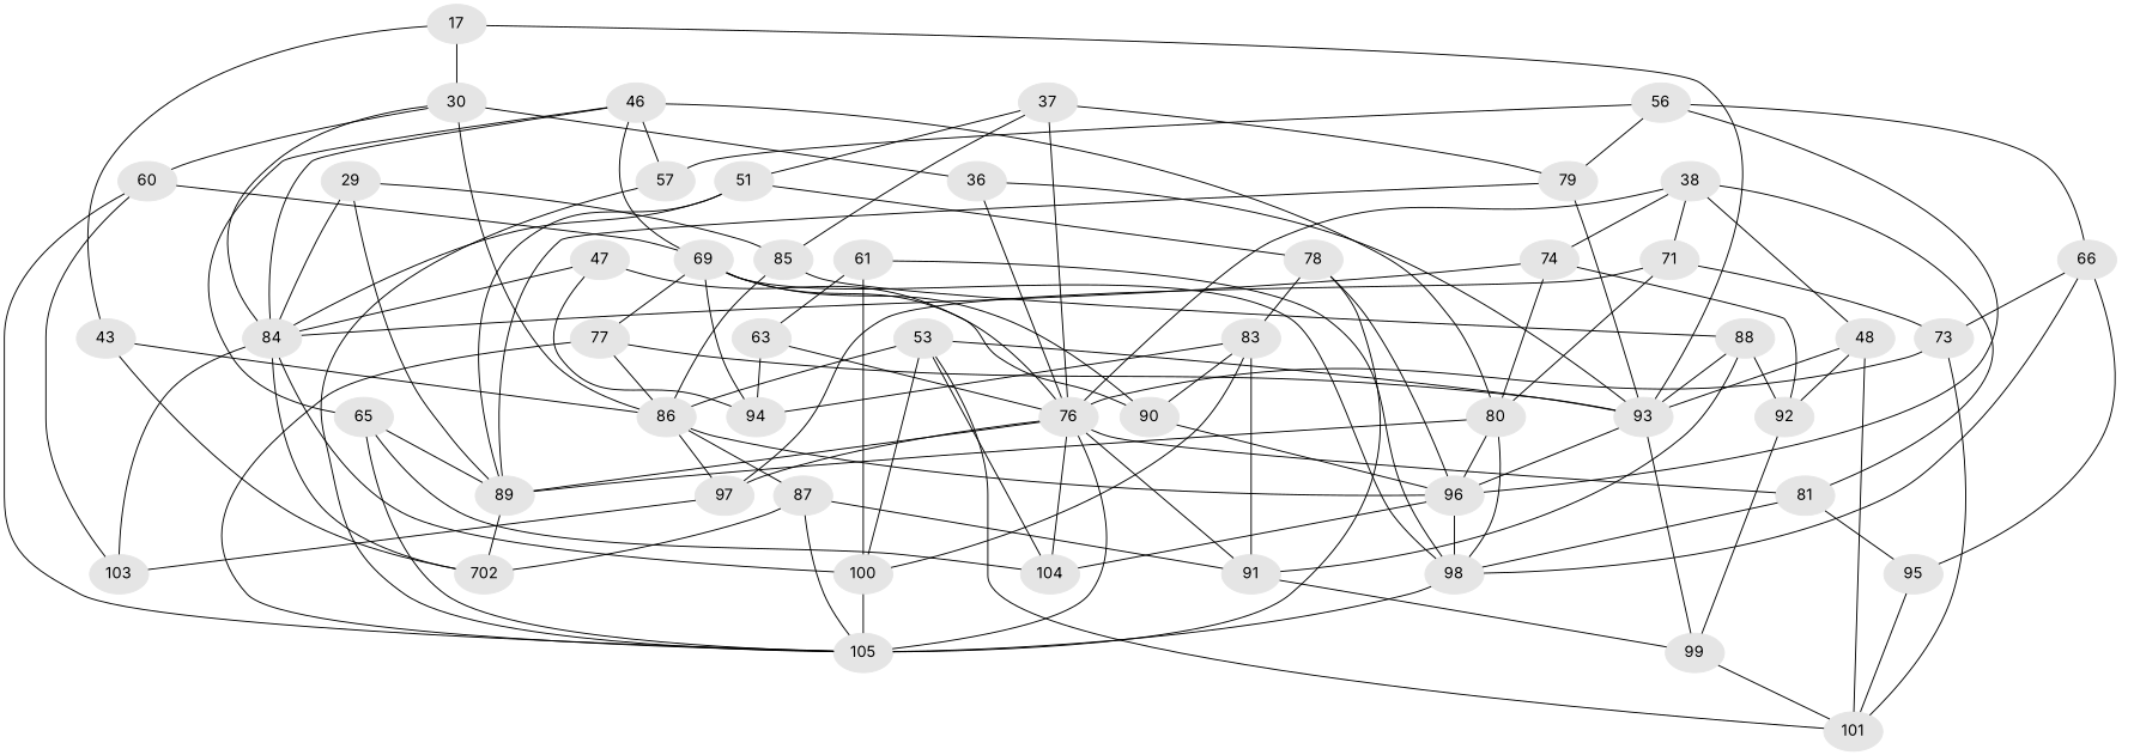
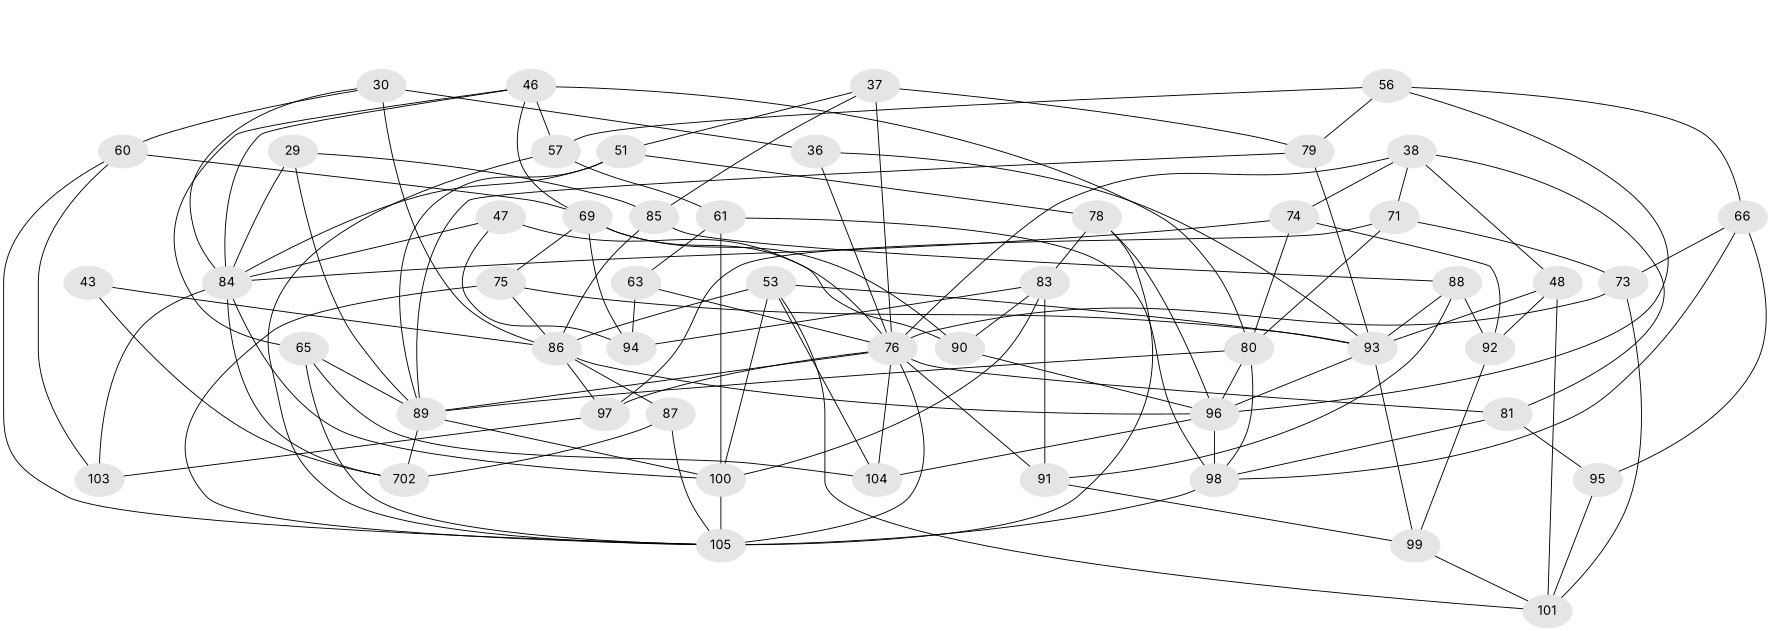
  graph {
    fontname=Inter
    node [color=gray90 fontname=Inter style=filled]
    edge [fontname=Inter]
    30 [super="+14+22"]
    84 [super="+4+19+58"]
    36
    60
    86 [super="+13+28+68"]
-   17
    43
    93 [super="+23+52+54"]
    n9 [label=702]
    96 [super="+35+77"]
    99
    n12 [label=89 super="+9+41"]
    100 [super="+24"]
    29
    85
    103
    88 [super="+64"]
    76 [super="+32+49+18"]
    69 [super="+44"]
    105 [super="+7+59+89+50"]
    97 [super="+27"]
    87
    81 [super="+55"]
    104
    91 [super="+72"]
    51 [super="+3"]
    78
    37
    79
    38 [super="+33"]
    48
    71
    74
    92
    101
    80 [super="+2+20"]
    73
    98 [super="+12+62"]
    95
    46 [super="+10"]
    57
    65
    61 [super="+39"]
    90 [super="+70"]
    94
-   75 [label=77]
+   75
    47
    83 [super="+45"]
    53 [super="+42"]
    56
    66
    63 [super="+26"]
    30 -- 84
    30 -- 36 [weight=2]
    30 -- 60
    30 -- 86 [weight=2]
    84 -- n9
    84 -- 100
    84 -- 103
    36 -- 93
    36 -- 76
    60 -- 103
    60 -- 69
    60 -- 105
    86 -- 96
    86 -- 97
    86 -- 87
-   17 -- 30 [weight=2]
-   17 -- 43
-   17 -- 93
    43 -- 86 [weight=2]
    43 -- n9
    93 -- 96
    93 -- 99
    96 -- 104
    96 -- 98
    99 -- 101
    n12 -- n9
+   n12 -- 100 [weight=2]
    100 -- 105 [weight=2]
    29 -- 84
    29 -- n12 [weight=2]
    29 -- 85
    85 -- 86
    85 -- 88
    88 -- 93 [weight=2]
    88 -- 91 [weight=2]
    88 -- 92
    76 -- n12
    76 -- 105 [weight=2]
    76 -- 97 [weight=3]
    76 -- 81
    76 -- 104
    76 -- 91 [weight=2]
    69 -- 76
-   69 -- 98
    69 -- 90 [weight=2]
    69 -- 94
    69 -- 75
    97 -- 103
    87 -- n9
    87 -- 105
-   87 -- 91
    81 -- 98
    81 -- 95 [weight=2]
    91 -- 99
    51 -- 84 [weight=3]
    51 -- n12
    51 -- 78
    78 -- 96
    78 -- 105
    78 -- 83
    37 -- 85
    37 -- 76
    37 -- 51
    37 -- 79
    79 -- 93
    79 -- n12
    38 -- 76
    38 -- 81 [weight=2]
    38 -- 48
    38 -- 71
    38 -- 74
    48 -- 93
    48 -- 92
    48 -- 101
    71 -- 97
    71 -- 80
    71 -- 73
    74 -- 84
    74 -- 92
    74 -- 80
    92 -- 99
    80 -- 96 [weight=2]
    80 -- n12
    80 -- 98
    73 -- 76
    73 -- 101
    98 -- 105 [weight=2]
    95 -- 101
    46 -- 84
    46 -- 69
    46 -- 80 [weight=2]
    46 -- 57
    46 -- 65
    57 -- 105
+   57 -- 61
    65 -- n12
    65 -- 105
    65 -- 104
    61 -- 100 [weight=2]
    61 -- 98
    61 -- 63 [weight=2]
    90 -- 96 [weight=2]
    75 -- 86
    75 -- 93
    75 -- 105
    47 -- 84 [weight=2]
    47 -- 90
    47 -- 94
    83 -- 100
    83 -- 91 [weight=2]
    83 -- 90
    83 -- 94
    53 -- 86 [weight=3]
    53 -- 93
    53 -- 100 [weight=2]
    53 -- 104
    53 -- 101
    56 -- 96
    56 -- 79
    56 -- 57
    56 -- 66
    66 -- 73
    66 -- 98
    66 -- 95
    63 -- 76 [weight=3]
    63 -- 94
  }
